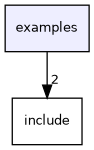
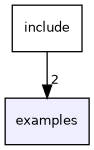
  digraph {
    compound=true
    node [fontname=Helvetica fontsize=10 shape=box]
    n1 [fillcolor="#eeeeff" label=examples pencolor=black style=filled]
    n2 [label=include]
-   n1 -> n2 [headlabel=2 labeldistance=1.5 labelfontname=Helvetica labelfontsize=10]
+   n2 -> n1 [headlabel=2 labeldistance=1.5 labelfontname=Helvetica labelfontsize=10]
  }
